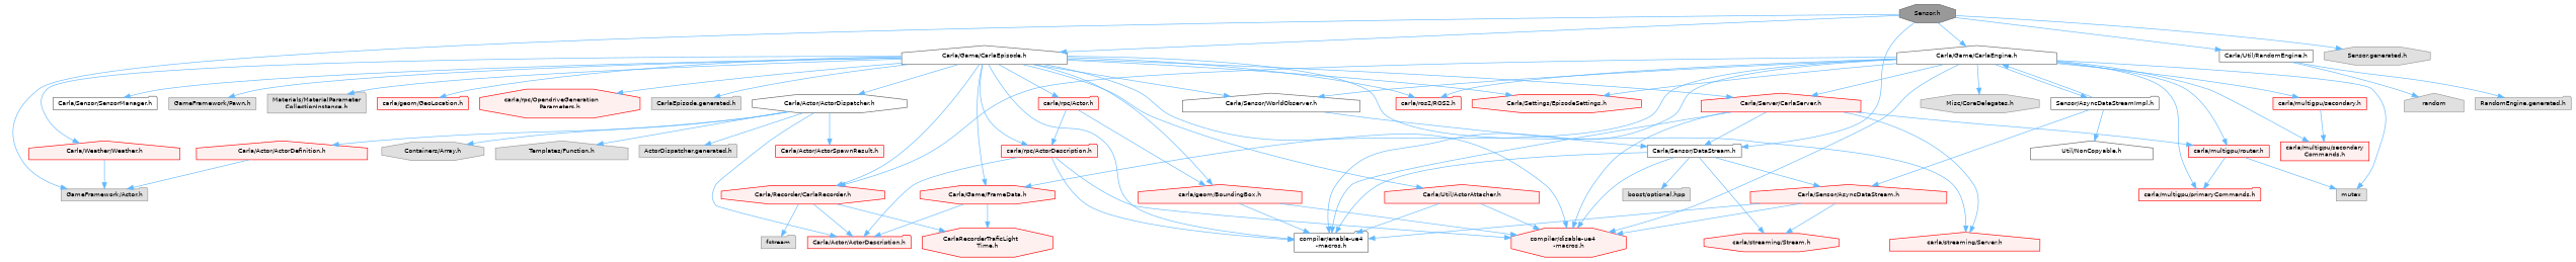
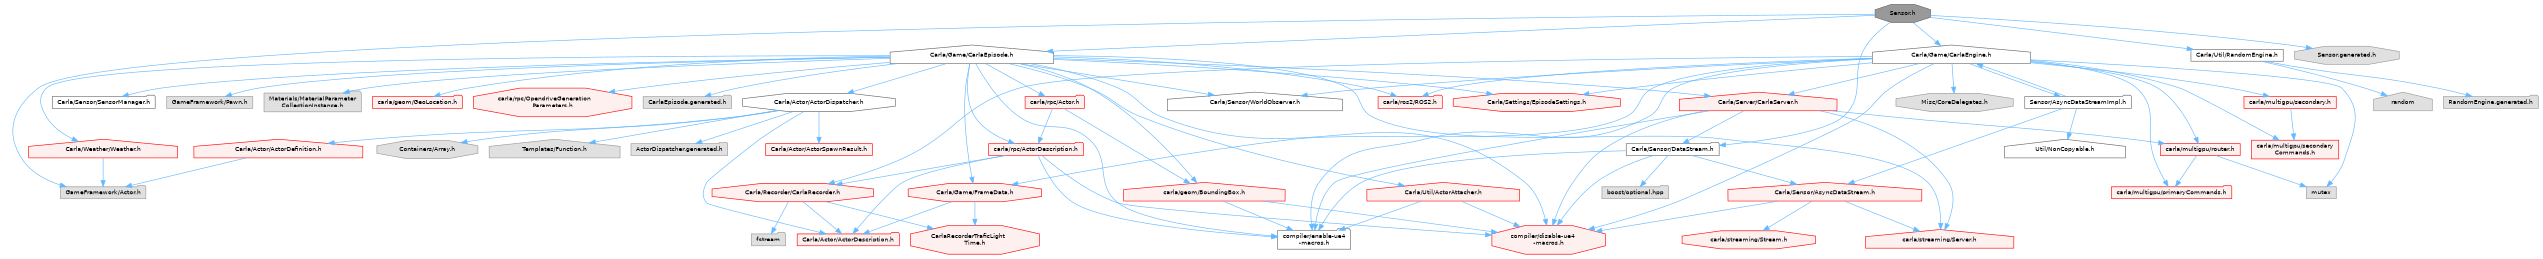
  digraph {
    node [color=red fillcolor="#FFF0F0" fontname=Helvetica fontsize=10 shape=folder style=filled]
    edge [color=steelblue1 fontname=Helvetica fontsize=10 labelfontname=Helvetica labelfontsize=10 style=solid]
    n1 [color=gray40 fillcolor=grey60 fontcolor=black height=0.2 label="Sensor.h" shape=octagon width=0.4]
    n2 [color=grey40 fillcolor=white height=0.2 label="Carla/Game/CarlaEpisode.h" shape=house width=0.4]
    n3 [color=grey60 fillcolor="#E0E0E0" height=0.2 label="GameFramework/Actor.h" width=0.4]
    n4 [color=grey40 fillcolor=white height=0.2 label="Carla/Sensor/DataStream.h" width=0.4]
    n5 [color=grey40 fillcolor=white height=0.2 label="Carla/Util/RandomEngine.h" shape=box width=0.4]
    n6 [color=grey40 fillcolor=white height=0.2 label="Carla/Game/CarlaEngine.h" shape=house width=0.4]
    n7 [color=grey60 fillcolor="#E0E0E0" height=0.2 label="Sensor.generated.h" shape=octagon width=0.4]
    n8 [color=grey40 fillcolor=white height=0.2 label="Carla/Actor/ActorDispatcher.h" shape=octagon width=0.4]
    n9 [height=0.2 label="compiler/disable-ue4\l-macros.h" shape=octagon width=0.4]
    n10 [color=grey40 fillcolor=white height=0.2 label="compiler/enable-ue4\l-macros.h" width=0.4]
    n11 [height=0.2 label="Carla/Recorder/CarlaRecorder.h" shape=octagon width=0.4]
    n12 [color=grey40 fillcolor=white height=0.2 label="Carla/Sensor/WorldObserver.h" shape=house width=0.4]
    n13 [height=0.2 label="Carla/Server/CarlaServer.h" shape=house width=0.4]
    n14 [height=0.2 label="carla/streaming/Server.h" shape=house width=0.4]
    n15 [height=0.2 label="Carla/Settings/EpisodeSettings.h" shape=octagon width=0.4]
    n16 [height=0.2 label="Carla/Util/ActorAttacher.h" shape=house width=0.4]
    n17 [height=0.2 label="Carla/Weather/Weather.h" shape=house width=0.4]
    n18 [height=0.2 label="Carla/Game/FrameData.h" shape=octagon width=0.4]
    n19 [color=grey40 fillcolor=white height=0.2 label="Carla/Sensor/SensorManager.h" width=0.4]
    n20 [color=grey60 fillcolor="#E0E0E0" height=0.2 label="GameFramework/Pawn.h" shape=box width=0.4]
    n21 [color=grey60 fillcolor="#E0E0E0" height=0.2 label="Materials/MaterialParameter\lCollectionInstance.h" width=0.4]
    n22 [height=0.2 label="carla/geom/BoundingBox.h" shape=house width=0.4]
    n23 [height=0.2 label="carla/geom/GeoLocation.h" width=0.4]
    n24 [height=0.2 label="carla/ros2/ROS2.h" width=0.4]
    n25 [height=0.2 label="carla/rpc/Actor.h" width=0.4]
    n26 [height=0.2 label="carla/rpc/ActorDescription.h" width=0.4]
    n27 [height=0.2 label="carla/rpc/OpendriveGeneration\lParameters.h" shape=octagon width=0.4]
    n28 [color=grey60 fillcolor="#E0E0E0" height=0.2 label="CarlaEpisode.generated.h" width=0.4]
    n29 [height=0.2 label="Carla/Sensor/AsyncDataStream.h" shape=house width=0.4]
    n30 [height=0.2 label="carla/streaming/Stream.h" shape=octagon width=0.4]
    n31 [color=grey60 fillcolor="#E0E0E0" height=0.2 label="boost/optional.hpp" width=0.4]
    n32 [color=grey60 fillcolor="#E0E0E0" height=0.2 label=random shape=house width=0.4]
    n33 [color=grey60 fillcolor="#E0E0E0" height=0.2 label="RandomEngine.generated.h" width=0.4]
    n34 [height=0.2 label="carla/multigpu/router.h" shape=box width=0.4]
    n35 [height=0.2 label="carla/multigpu/primaryCommands.h" width=0.4]
    n36 [color=grey60 fillcolor="#E0E0E0" height=0.2 label=mutex shape=box width=0.4]
    n37 [color=grey60 fillcolor="#E0E0E0" height=0.2 label="Misc/CoreDelegates.h" shape=octagon width=0.4]
    n38 [height=0.2 label="carla/multigpu/secondary.h" shape=box width=0.4]
    n39 [height=0.2 label="carla/multigpu/secondary\lCommands.h" shape=box width=0.4]
    n40 [color=grey40 fillcolor=white height=0.2 label="Sensor/AsyncDataStreamImpl.h" width=0.4]
    n41 [height=0.2 label="Carla/Actor/ActorDefinition.h" shape=house width=0.4]
    n42 [height=0.2 label="Carla/Actor/ActorDescription.h" width=0.4]
    n43 [height=0.2 label="Carla/Actor/ActorSpawnResult.h" shape=box width=0.4]
    n44 [color=grey60 fillcolor="#E0E0E0" height=0.2 label="Containers/Array.h" shape=octagon width=0.4]
    n45 [color=grey60 fillcolor="#E0E0E0" height=0.2 label="Templates/Function.h" shape=house width=0.4]
    n46 [color=grey60 fillcolor="#E0E0E0" height=0.2 label="ActorDispatcher.generated.h" width=0.4]
    n47 [color=grey60 fillcolor="#E0E0E0" height=0.2 label=fstream width=0.4]
    n48 [height=0.2 label="CarlaRecorderTraficLight\lTime.h" shape=octagon width=0.4]
    n49 [color=grey40 fillcolor=white height=0.2 label="Util/NonCopyable.h" shape=house width=0.4]
    n1 -> n2
    n1 -> n3
    n1 -> n4
    n1 -> n5
    n1 -> n6
    n1 -> n7
    n2 -> n8
    n2 -> n9
    n2 -> n10
-   n2 -> n11
+   n26 -> n11
    n2 -> n12
    n2 -> n13
    n2 -> n14
    n2 -> n15
    n2 -> n16
    n2 -> n17
    n2 -> n18
    n2 -> n19
    n2 -> n20
    n2 -> n21
    n2 -> n22
    n2 -> n23
    n2 -> n24
    n2 -> n25
    n2 -> n26
    n2 -> n27
    n2 -> n28
    n4 -> n9
    n4 -> n10
    n4 -> n29
-   n4 -> n30
    n4 -> n31
    n5 -> n32
    n5 -> n33
    n6 -> n9
    n6 -> n10
    n6 -> n11
    n6 -> n12
    n6 -> n13
    n6 -> n15
    n6 -> n18
    n6 -> n24
    n6 -> n34
    n6 -> n35
    n6 -> n36
    n6 -> n37
    n6 -> n38
    n6 -> n39
    n6 -> n40
    n8 -> n41
    n8 -> n42
    n8 -> n43
    n8 -> n44
    n8 -> n45
    n8 -> n46
    n11 -> n42
    n11 -> n47
    n11 -> n48
-   n12 -> n4
    n13 -> n4
    n13 -> n9
    n13 -> n10
    n13 -> n14
    n13 -> n34
    n16 -> n9
    n16 -> n10
    n17 -> n3
    n18 -> n42
    n18 -> n48
    n22 -> n9
    n22 -> n10
    n25 -> n22
    n25 -> n26
    n26 -> n9
    n26 -> n10
    n26 -> n42
    n29 -> n9
-   n29 -> n10
+   n29 -> n14
    n29 -> n30
    n34 -> n35
    n34 -> n36
    n38 -> n39
    n40 -> n6
    n40 -> n29
    n40 -> n49
    n41 -> n3
  }
